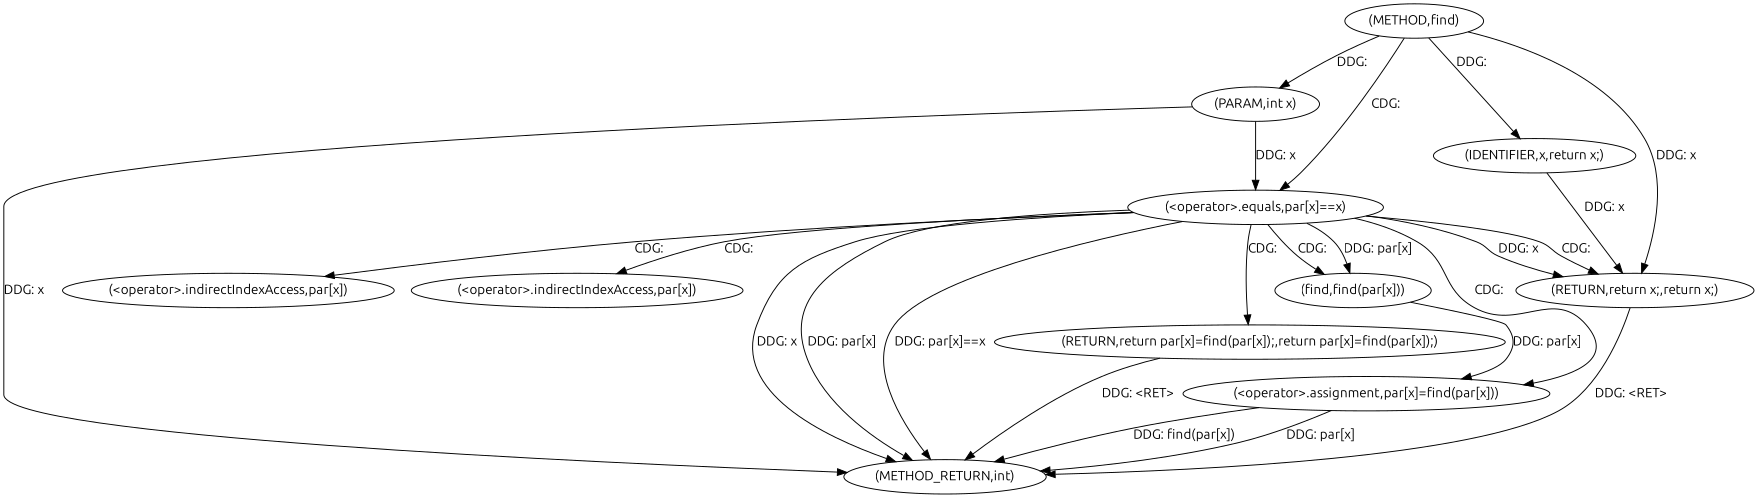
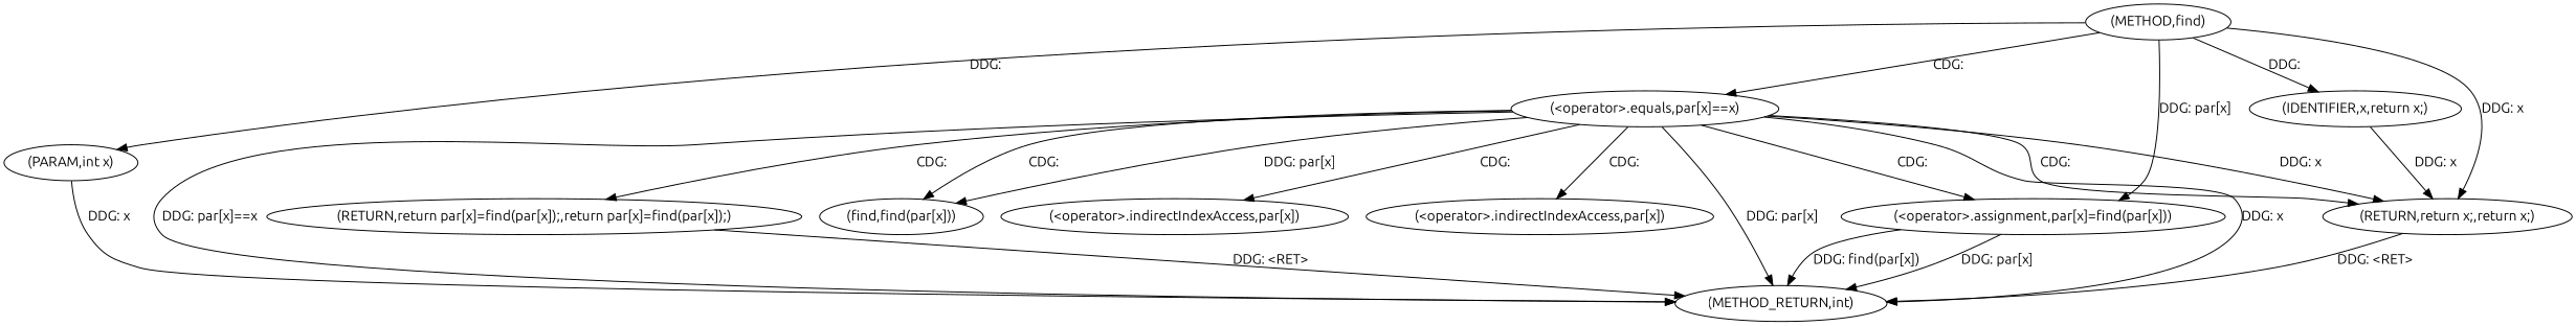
  digraph {
    fontname=Ubuntu
    node [fontname=Ubuntu]
    edge [fontname=Ubuntu]
    n1 [label="(METHOD,find)"]
    n2 [label="(PARAM,int x)"]
    n3 [label="(<operator>.equals,par[x]==x)"]
    n4 [label="(IDENTIFIER,x,return x;)"]
    n5 [label="(RETURN,return x;,return x;)"]
    n6 [label="(METHOD_RETURN,int)"]
    n7 [label="(RETURN,return par[x]=find(par[x]);,return par[x]=find(par[x]);)"]
    n8 [label="(<operator>.assignment,par[x]=find(par[x]))"]
    n9 [label="(find,find(par[x]))"]
    n10 [label="(<operator>.indirectIndexAccess,par[x])"]
    n11 [label="(<operator>.indirectIndexAccess,par[x])"]
    n1 -> n2 [label="DDG: "]
    n1 -> n3 [label="CDG: "]
    n1 -> n4 [label="DDG: "]
    n1 -> n5 [label="DDG: x"]
-   n2 -> n3 [label="DDG: x"]
    n2 -> n6 [label="DDG: x"]
    n3 -> n5 [label="DDG: x"]
    n3 -> n5 [label="CDG: "]
    n3 -> n6 [label="DDG: par[x]"]
    n3 -> n6 [label="DDG: x"]
    n3 -> n6 [label="DDG: par[x]==x"]
    n3 -> n7 [label="CDG: "]
    n3 -> n8 [label="CDG: "]
    n3 -> n9 [label="DDG: par[x]"]
    n3 -> n9 [label="CDG: "]
    n3 -> n10 [label="CDG: "]
    n3 -> n11 [label="CDG: "]
    n4 -> n5 [label="DDG: x"]
    n5 -> n6 [label="DDG: <RET>"]
    n7 -> n6 [label="DDG: <RET>"]
    n8 -> n6 [label="DDG: par[x]"]
    n8 -> n6 [label="DDG: find(par[x])"]
-   n9 -> n8 [label="DDG: par[x]"]
+   n1 -> n8 [label="DDG: par[x]"]
  }
